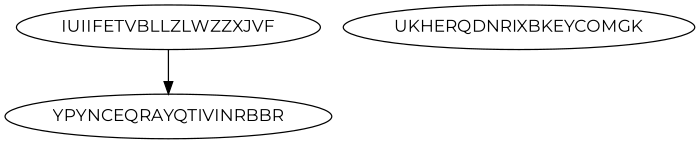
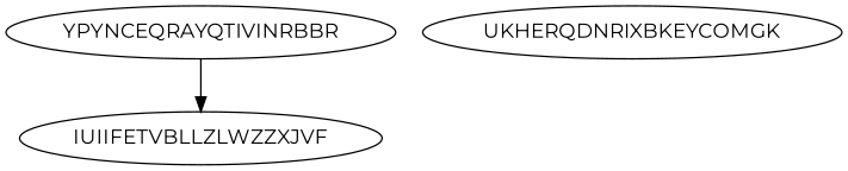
  digraph {
    fontname=Montserrat
    node [Processor=1 Start=0 fontname=Montserrat]
    IUIIFETVBLLZLWZZXJVF [Weight=11]
    YPYNCEQRAYQTIVINRBBR [Start=11 Weight=14]
    UKHERQDNRIXBKEYCOMGK [Processor=2 Weight=10]
-   IUIIFETVBLLZLWZZXJVF -> YPYNCEQRAYQTIVINRBBR [Weight=12 fontname=Montserrat]
+   YPYNCEQRAYQTIVINRBBR -> IUIIFETVBLLZLWZZXJVF [Weight=12 fontname=Montserrat]
  }
